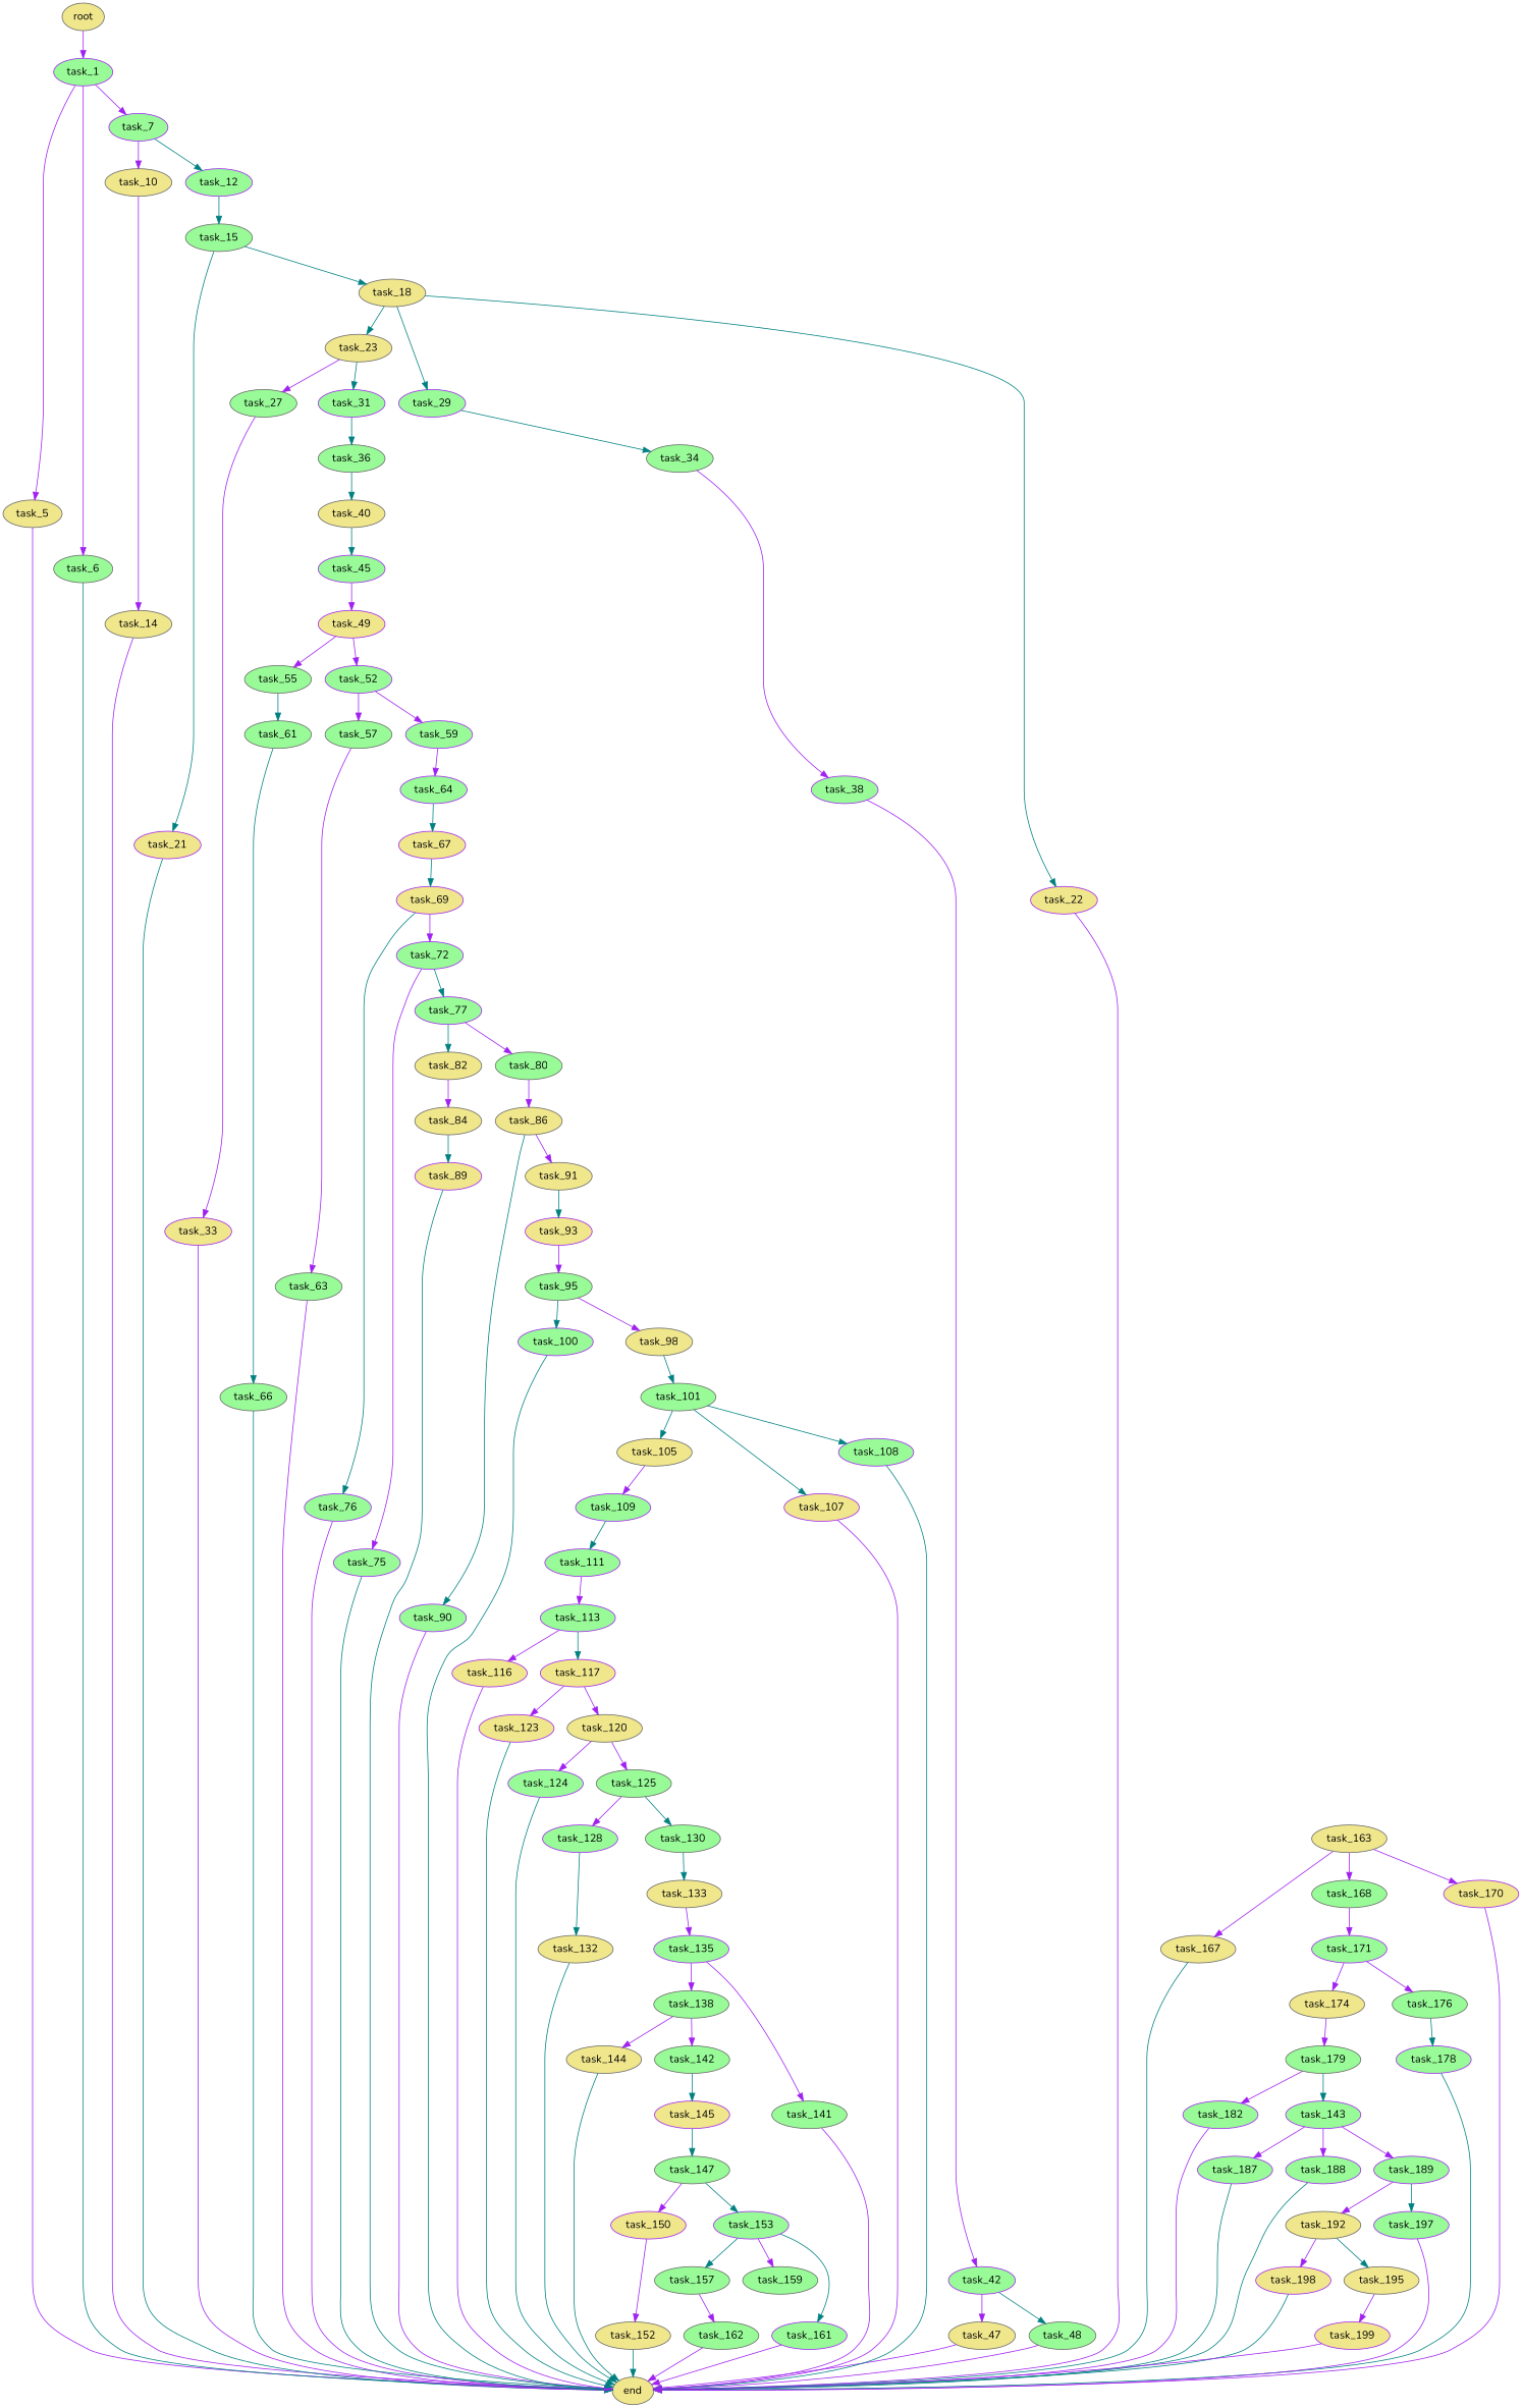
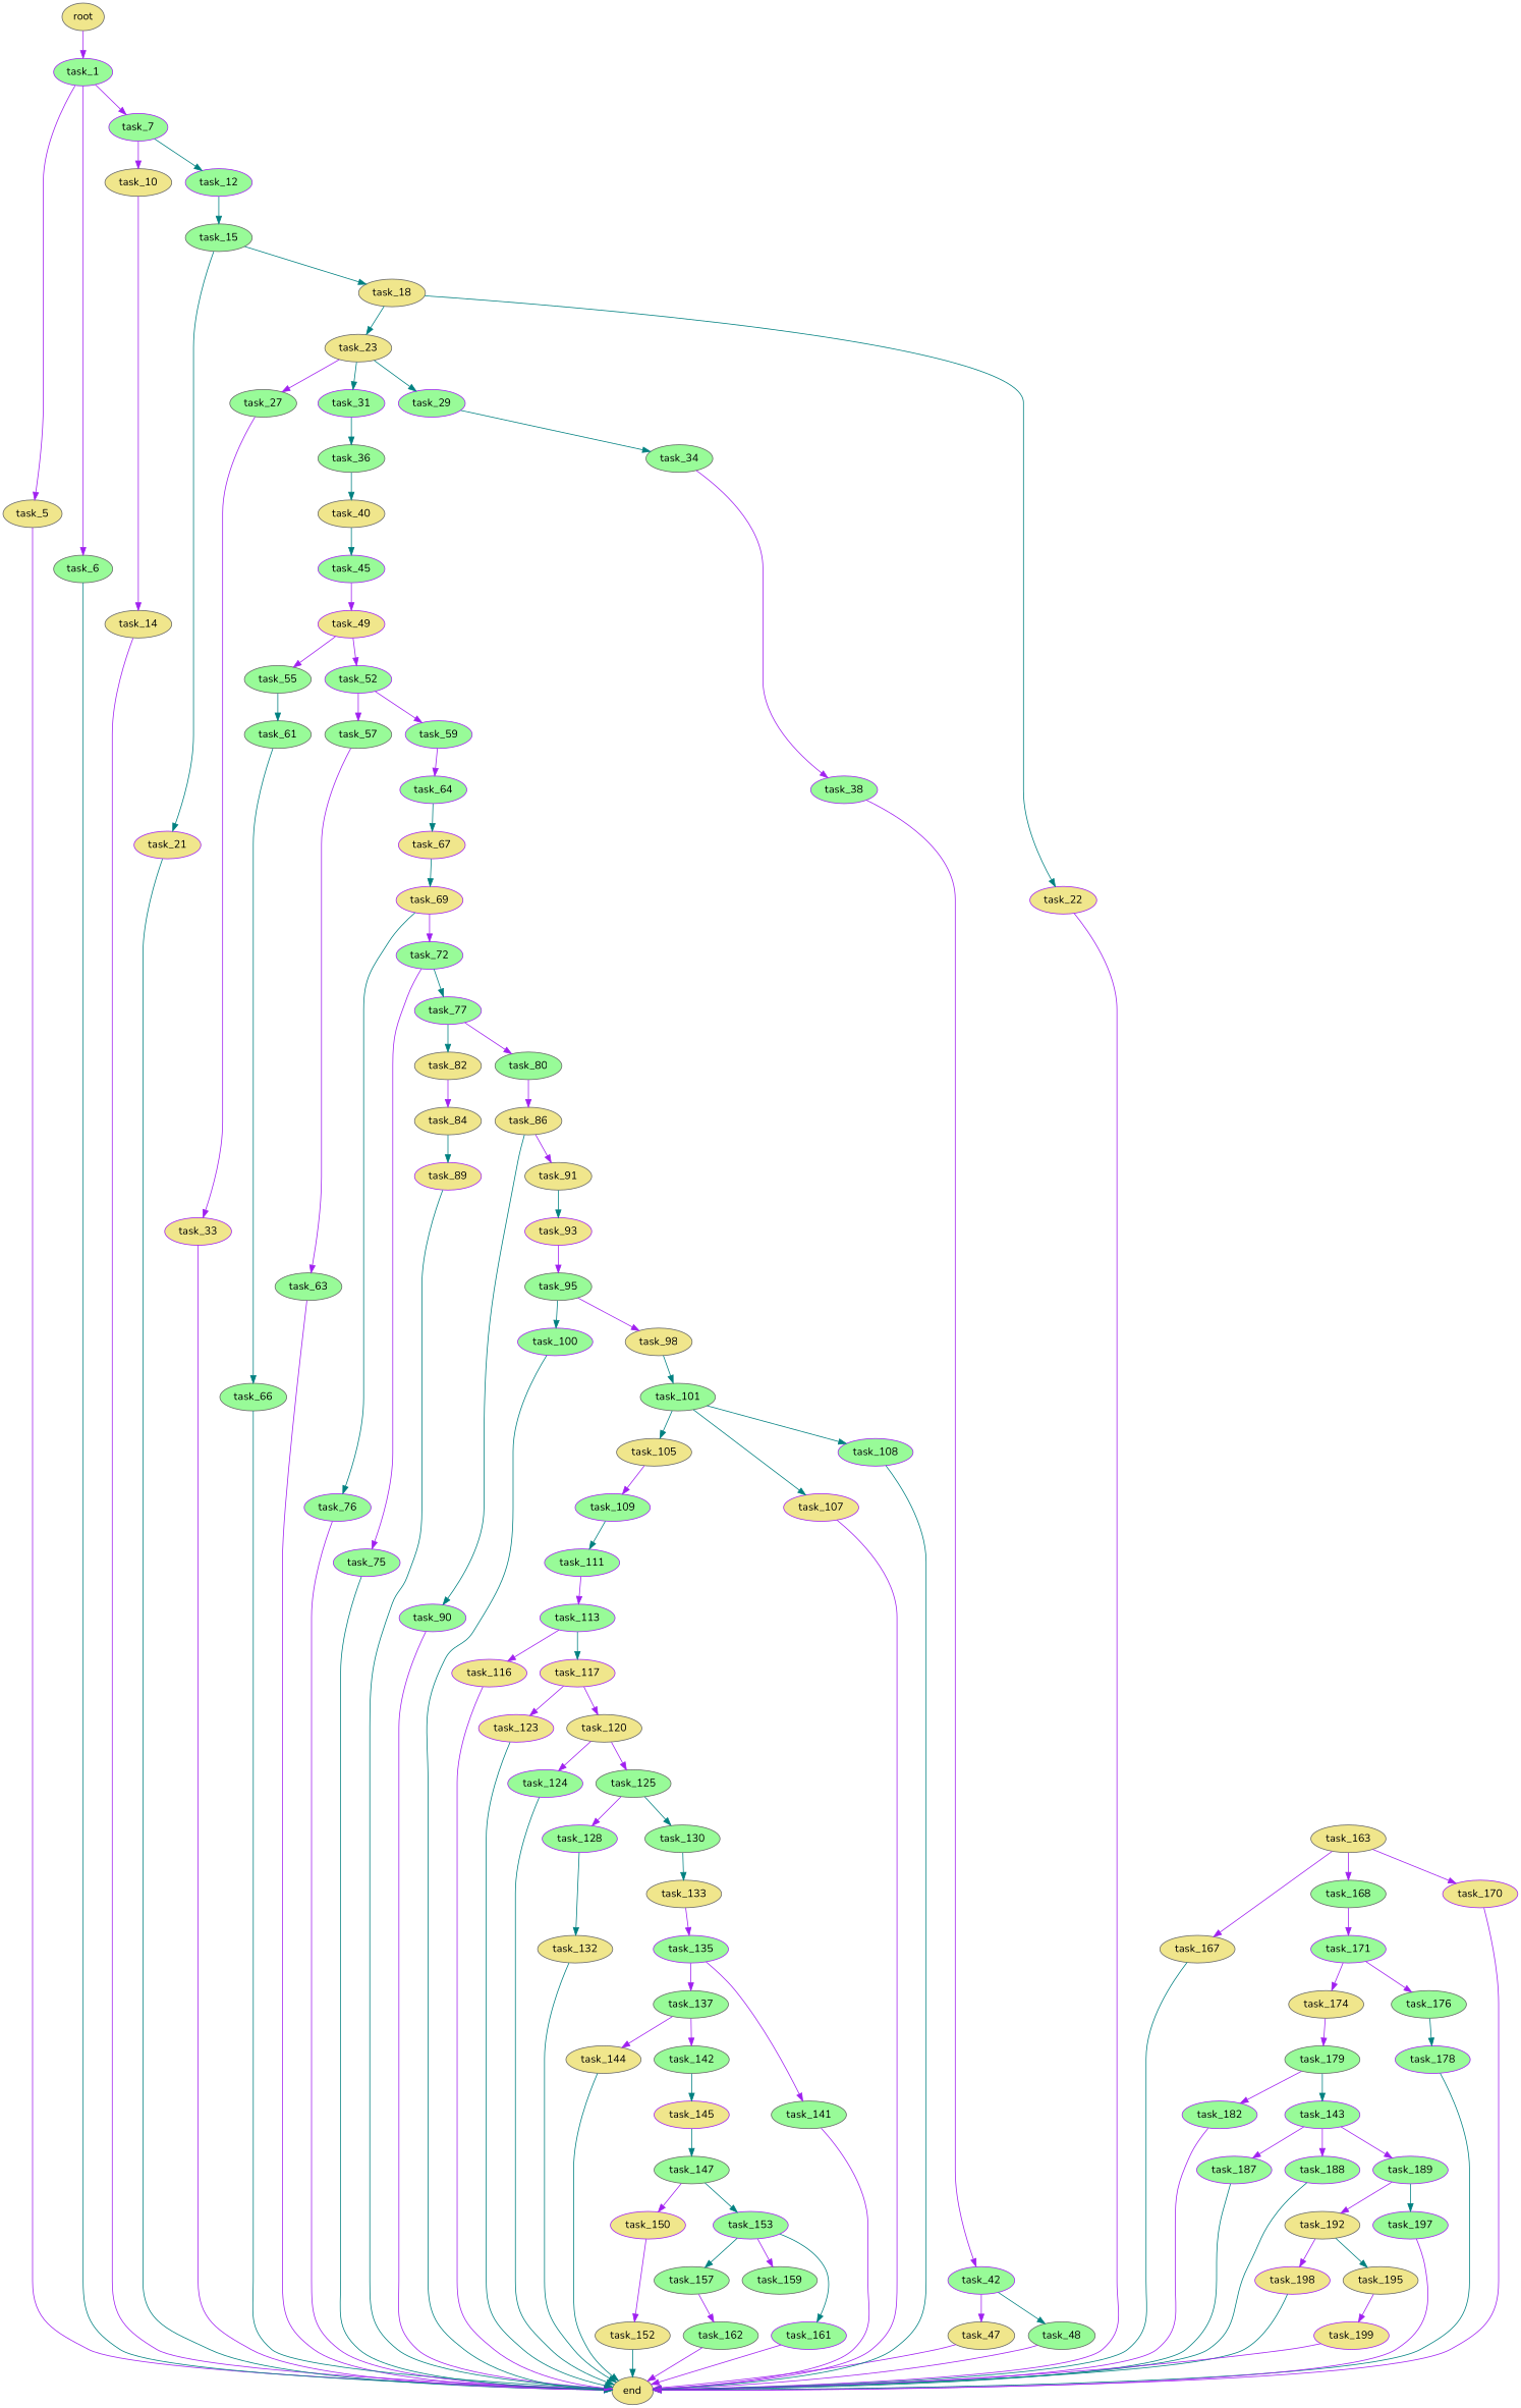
  digraph {
    fontname=Nunito
    node [color=gray40 fillcolor=palegreen fontname=Nunito style=filled]
    edge [color=purple fontname=Nunito]
    root [fillcolor=khaki]
    task_1 [color=purple]
    task_5 [fillcolor=khaki]
    task_6
    task_7 [color=purple]
    end [fillcolor=khaki]
    task_10 [fillcolor=khaki]
    task_12 [color=purple]
    task_14 [fillcolor=khaki]
    task_15
    task_18 [fillcolor=khaki]
    task_21 [color=purple fillcolor=khaki]
    task_22 [color=purple fillcolor=khaki]
    task_23 [fillcolor=khaki]
    task_27
    task_29 [color=purple]
    task_31 [color=purple]
    task_33 [color=purple fillcolor=khaki]
    task_34
    task_36
    task_38 [color=purple]
    task_40 [fillcolor=khaki]
    task_42 [color=purple]
    task_45 [color=purple]
    task_47 [fillcolor=khaki]
    task_48
    task_49 [color=purple fillcolor=khaki]
    task_52 [color=purple]
    task_55
    task_57
    task_59 [color=purple]
    task_61
    task_63
    task_64 [color=purple]
    task_66
    task_67 [color=purple fillcolor=khaki]
    task_69 [color=purple fillcolor=khaki]
    task_72 [color=purple]
    task_76 [color=purple]
    task_75 [color=purple]
    task_77 [color=purple]
    task_80
    task_82 [fillcolor=khaki]
    task_86 [fillcolor=khaki]
    task_84 [fillcolor=khaki]
    task_90 [color=purple]
    task_91 [fillcolor=khaki]
    task_89 [color=purple fillcolor=khaki]
    task_93 [color=purple fillcolor=khaki]
    task_95
    task_98 [fillcolor=khaki]
    task_100 [color=purple]
    task_101
    task_105 [fillcolor=khaki]
    task_107 [color=purple fillcolor=khaki]
    task_108 [color=purple]
    task_109 [color=purple]
    task_111 [color=purple]
    task_113 [color=purple]
    task_116 [color=purple fillcolor=khaki]
    task_117 [color=purple fillcolor=khaki]
    task_120 [fillcolor=khaki]
    task_123 [color=purple fillcolor=khaki]
    task_124 [color=purple]
    task_125
    task_128 [color=purple]
    task_130
    task_132 [fillcolor=khaki]
    task_133 [fillcolor=khaki]
    task_135 [color=purple]
-   task_138
+   task_138 [label=task_137]
    task_141
    task_142
    task_144 [fillcolor=khaki]
    task_145 [color=purple fillcolor=khaki]
    task_147
    task_150 [color=purple fillcolor=khaki]
    task_153 [color=purple]
    task_152 [fillcolor=khaki]
    task_157
    task_159
    task_161 [color=purple]
    task_162
    task_163 [fillcolor=khaki]
    task_167 [fillcolor=khaki]
    task_168
    task_170 [color=purple fillcolor=khaki]
    task_171 [color=purple]
    task_174 [fillcolor=khaki]
    task_176
    task_179
    task_178 [color=purple]
    task_182 [color=purple]
    n94 [color=purple label=task_143]
    task_187 [color=purple]
    task_188 [color=purple]
    task_189 [color=purple]
    task_192 [fillcolor=khaki]
    task_197 [color=purple]
    task_195 [fillcolor=khaki]
    task_198 [color=purple fillcolor=khaki]
    task_199 [color=purple fillcolor=khaki]
    root -> task_1
    task_1 -> task_5
    task_1 -> task_6
    task_1 -> task_7
    task_5 -> end
    task_6 -> end [color=teal]
    task_7 -> task_10
    task_7 -> task_12 [color=teal]
    task_10 -> task_14
    task_12 -> task_15 [color=teal]
    task_14 -> end
    task_15 -> task_18 [color=teal]
    task_15 -> task_21 [color=teal]
    task_18 -> task_22 [color=teal]
    task_18 -> task_23 [color=teal]
    task_21 -> end [color=teal]
    task_22 -> end
    task_23 -> task_27
-   task_18 -> task_29 [color=teal]
+   task_23 -> task_29 [color=teal]
    task_23 -> task_31 [color=teal]
    task_27 -> task_33
    task_29 -> task_34 [color=teal]
    task_31 -> task_36 [color=teal]
    task_33 -> end
    task_34 -> task_38
    task_36 -> task_40 [color=teal]
    task_38 -> task_42
    task_40 -> task_45 [color=teal]
    task_42 -> task_47
    task_42 -> task_48 [color=teal]
    task_45 -> task_49
    task_47 -> end
    task_48 -> end
    task_49 -> task_52
    task_49 -> task_55
    task_52 -> task_57
    task_52 -> task_59
    task_55 -> task_61 [color=teal]
    task_57 -> task_63
    task_59 -> task_64
    task_61 -> task_66 [color=teal]
    task_63 -> end
    task_64 -> task_67 [color=teal]
    task_66 -> end [color=teal]
    task_67 -> task_69 [color=teal]
    task_69 -> task_72
    task_69 -> task_76 [color=teal]
    task_72 -> task_75
    task_72 -> task_77 [color=teal]
    task_76 -> end
    task_75 -> end [color=teal]
    task_77 -> task_80
    task_77 -> task_82 [color=teal]
    task_80 -> task_86
    task_82 -> task_84
    task_86 -> task_90 [color=teal]
    task_86 -> task_91
    task_84 -> task_89 [color=teal]
    task_90 -> end
    task_91 -> task_93 [color=teal]
    task_89 -> end [color=teal]
    task_93 -> task_95
    task_95 -> task_98
    task_95 -> task_100 [color=teal]
    task_98 -> task_101 [color=teal]
    task_100 -> end [color=teal]
    task_101 -> task_105 [color=teal]
    task_101 -> task_107 [color=teal]
    task_101 -> task_108 [color=teal]
    task_105 -> task_109
    task_107 -> end
    task_108 -> end [color=teal]
    task_109 -> task_111 [color=teal]
    task_111 -> task_113
    task_113 -> task_116
    task_113 -> task_117 [color=teal]
    task_116 -> end
    task_117 -> task_120
    task_117 -> task_123
    task_120 -> task_124
    task_120 -> task_125
    task_123 -> end [color=teal]
    task_124 -> end [color=teal]
    task_125 -> task_128
    task_125 -> task_130 [color=teal]
    task_128 -> task_132 [color=teal]
    task_130 -> task_133 [color=teal]
    task_132 -> end [color=teal]
    task_133 -> task_135
    task_135 -> task_138
    task_135 -> task_141
    task_138 -> task_142
    task_138 -> task_144
    task_141 -> end
    task_142 -> task_145 [color=teal]
    task_144 -> end [color=teal]
    task_145 -> task_147 [color=teal]
    task_147 -> task_150
    task_147 -> task_153 [color=teal]
    task_150 -> task_152
    task_153 -> task_157 [color=teal]
    task_153 -> task_159
    task_153 -> task_161 [color=teal]
    task_152 -> end [color=teal]
    task_157 -> task_162
    task_161 -> end
    task_162 -> end
    task_163 -> task_167
    task_163 -> task_168
    task_163 -> task_170
    task_167 -> end [color=teal]
    task_168 -> task_171
    task_170 -> end
    task_171 -> task_174
    task_171 -> task_176
    task_174 -> task_179
    task_176 -> task_178 [color=teal]
    task_179 -> task_182
    task_179 -> n94 [color=teal]
    task_178 -> end [color=teal]
    task_182 -> end
    n94 -> task_187
    n94 -> task_188
    n94 -> task_189
    task_187 -> end [color=teal]
    task_188 -> end [color=teal]
    task_189 -> task_192
    task_189 -> task_197 [color=teal]
    task_192 -> task_195 [color=teal]
    task_192 -> task_198
    task_197 -> end
    task_195 -> task_199
    task_198 -> end [color=teal]
    task_199 -> end
  }
